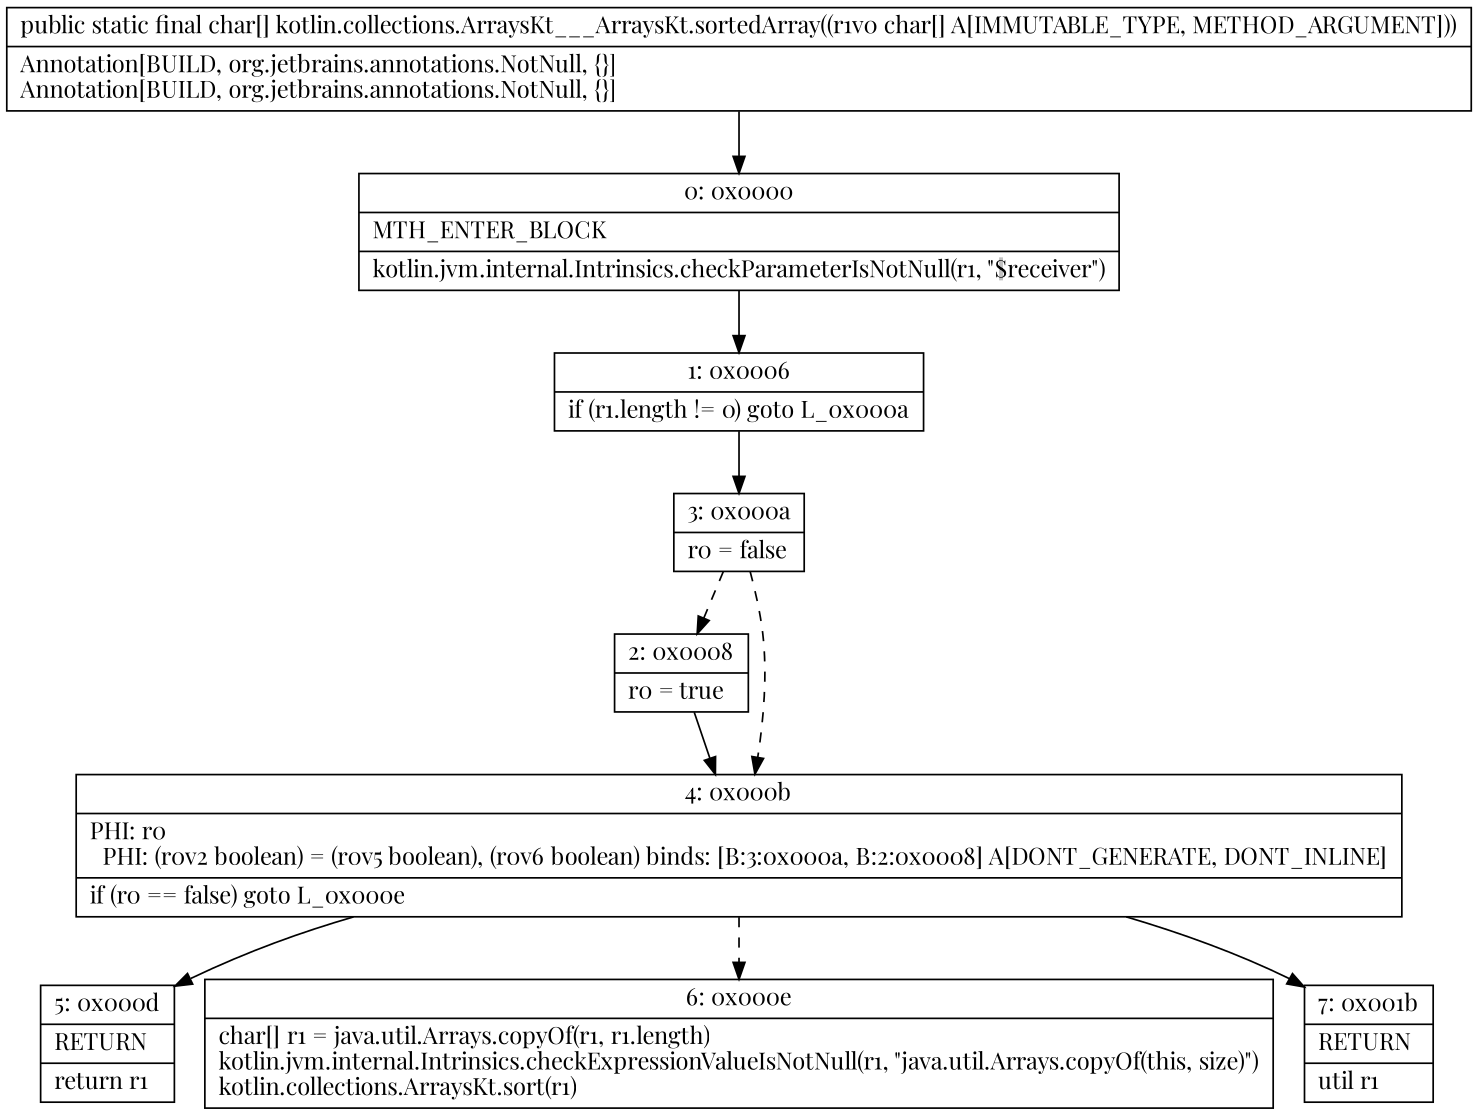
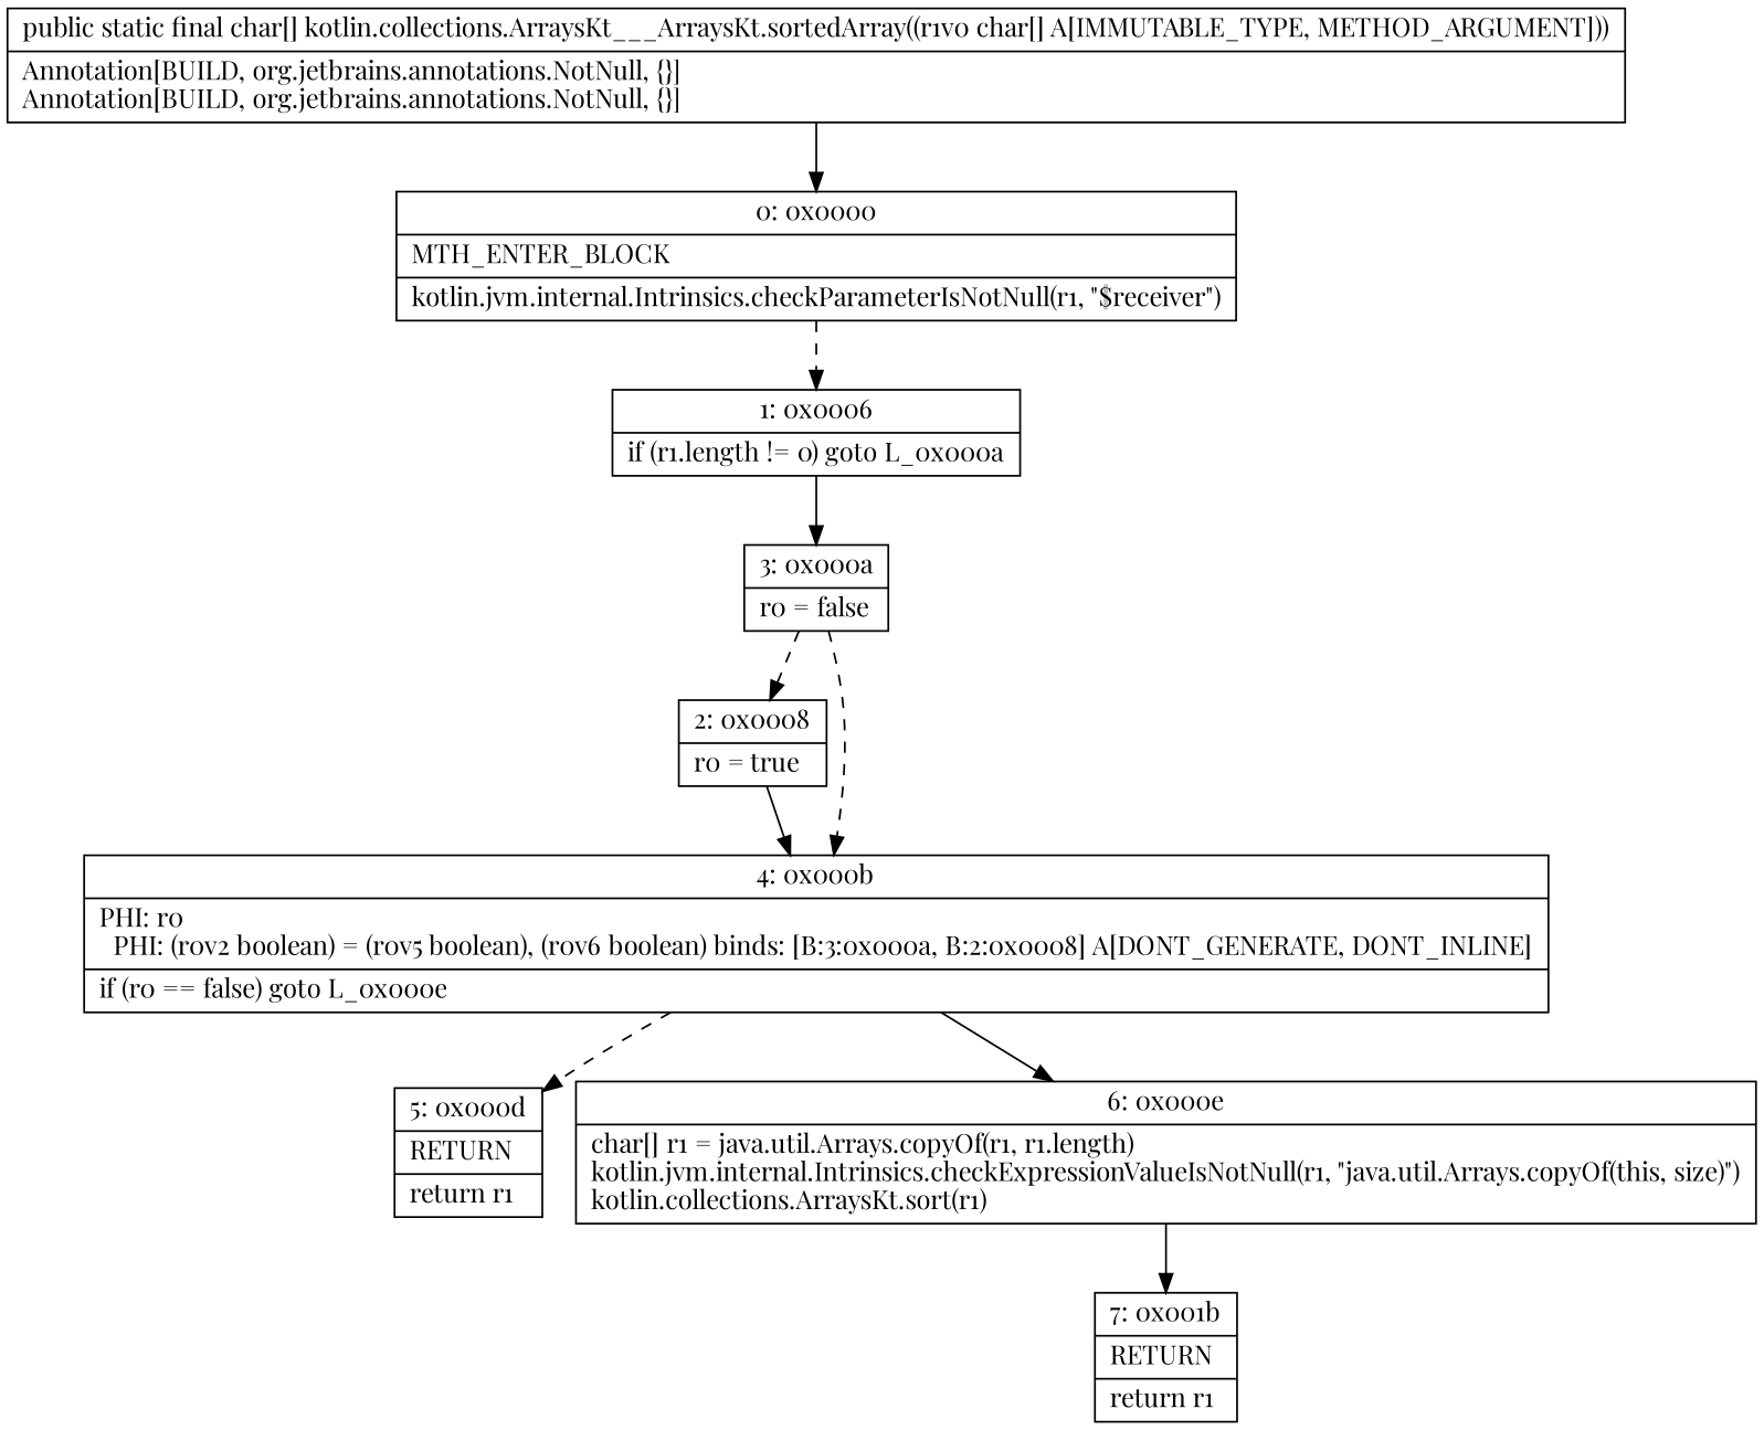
  digraph {
    fontname="Playfair Display"
    node [fontname="Playfair Display" shape=record]
    edge [fontname="Playfair Display"]
    n1 [label="{0\:\ 0x0000|MTH_ENTER_BLOCK\l|kotlin.jvm.internal.Intrinsics.checkParameterIsNotNull(r1, \"$receiver\")\l}"]
    n2 [label="{1\:\ 0x0006|if (r1.length != 0) goto L_0x000a\l}"]
    n3 [label="{3\:\ 0x000a|r0 = false\l}"]
    n4 [label="{2\:\ 0x0008|r0 = true\l}"]
    n5 [label="{4\:\ 0x000b|PHI: r0 \l  PHI: (r0v2 boolean) = (r0v5 boolean), (r0v6 boolean) binds: [B:3:0x000a, B:2:0x0008] A[DONT_GENERATE, DONT_INLINE]\l|if (r0 == false) goto L_0x000e\l}"]
    n6 [label="{5\:\ 0x000d|RETURN\l|return r1\l}"]
    n7 [label="{6\:\ 0x000e|char[] r1 = java.util.Arrays.copyOf(r1, r1.length)\lkotlin.jvm.internal.Intrinsics.checkExpressionValueIsNotNull(r1, \"java.util.Arrays.copyOf(this, size)\")\lkotlin.collections.ArraysKt.sort(r1)\l}"]
-   n8 [label="{7\:\ 0x001b|RETURN\l|util r1\l}"]
+   n8 [label="{7\:\ 0x001b|RETURN\l|return r1\l}"]
    n9 [label="{public static final char[] kotlin.collections.ArraysKt___ArraysKt.sortedArray((r1v0 char[] A[IMMUTABLE_TYPE, METHOD_ARGUMENT]))  | Annotation[BUILD, org.jetbrains.annotations.NotNull, \{\}]\lAnnotation[BUILD, org.jetbrains.annotations.NotNull, \{\}]\l}"]
-   n1 -> n2
+   n1 -> n2 [style=dashed]
    n2 -> n3
    n3 -> n4 [style=dashed]
    n3 -> n5 [style=dashed]
    n4 -> n5
-   n5 -> n6 [style=solid]
-   n5 -> n7 [style=dashed]
-   n5 -> n8
+   n5 -> n6 [style=dashed]
+   n5 -> n7
+   n7 -> n8
    n9 -> n1
  }
